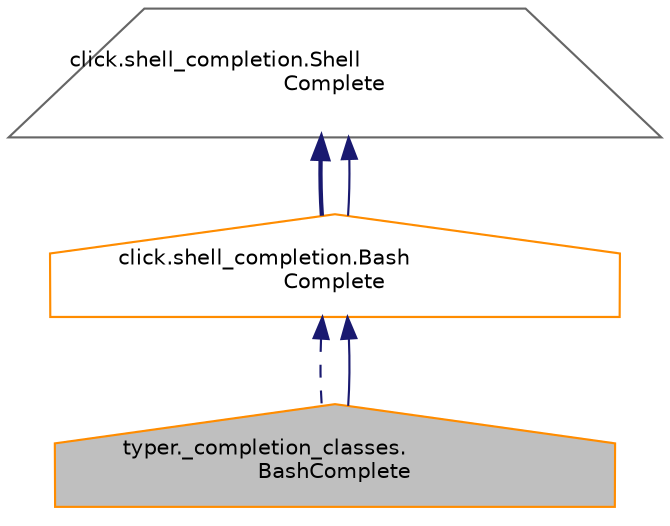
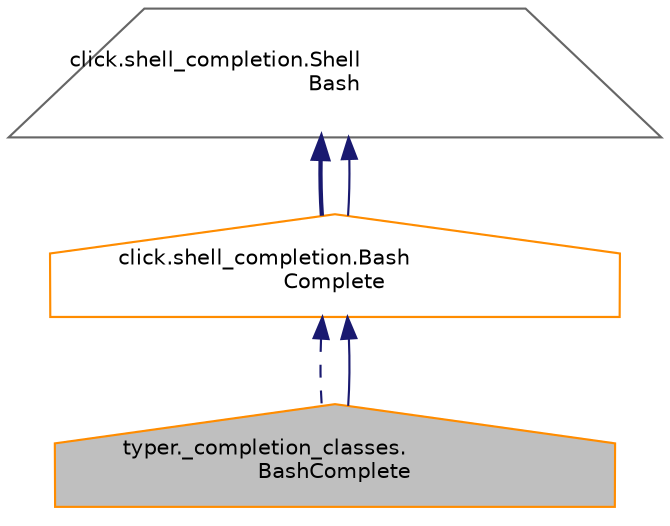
  digraph {
    node [color=darkorange fillcolor=white fontname=Helvetica fontsize=10 shape=house style=filled]
    edge [color=midnightblue dir=back fontname=Helvetica fontsize=10 labelfontname=Helvetica labelfontsize=10 style=solid]
    n1 [fillcolor=grey75 fontcolor=black height=0.2 label="typer._completion_classes.\lBashComplete" width=0.4]
    n2 [height=0.2 label="click.shell_completion.Bash\lComplete" width=0.4]
-   n3 [color=gray40 height=0.2 label="click.shell_completion.Shell\lComplete" shape=trapezium width=0.4]
+   n3 [color=gray40 height=0.2 label="click.shell_completion.Shell\lBash" shape=trapezium width=0.4]
    n2 -> n1 [style=dashed]
    n2 -> n1
    n3 -> n2 [style=bold]
    n3 -> n2
  }
